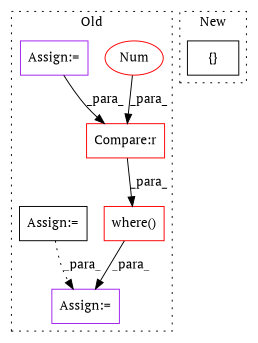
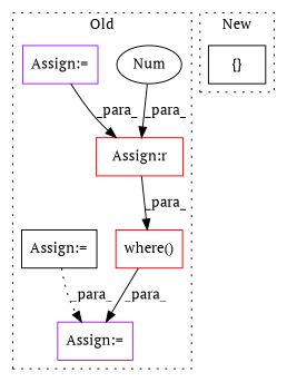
  digraph {
    fontname="PT Serif"
    node [a=68 color=red fontname="PT Serif" l=3 shape=box]
    edge [fontname="PT Serif" style=solid]
    n1 [a=75 l="12,1" label="where()" s="10359,10425"]
-   n2 [a=40 l=16 label="Compare:r" s=10371]
-   n3 [a=76 l=1 label=Num s=10385 shape=ellipse]
+   n2 [a=40 l=16 label="Assign:r" s=10371]
+   n3 [a=76 color=black l=1 label=Num s=10385 shape=ellipse]
    n4 [color=purple label="Assign:=" s=11130]
    n5 [color=purple label="Assign:=" s=10331]
    n6 [color=black label="Assign:=" s=10498]
    n7 [a=59 color=black l="1,0" label="{}" s="10766,10785"]
    subgraph cluster_1 {
      label=Old
      style=dotted
      n1
      n2
      n3
      n4
      n5
      n6
    }
    subgraph cluster_2 {
      label=New
      style=dotted
      n7
    }
    n1 -> n4 [label=_para_]
    n2 -> n1 [label=_para_]
    n3 -> n2 [label=_para_]
    n5 -> n2 [label=_para_]
    n6 -> n4 [label=_para_ style=dotted]
  }
